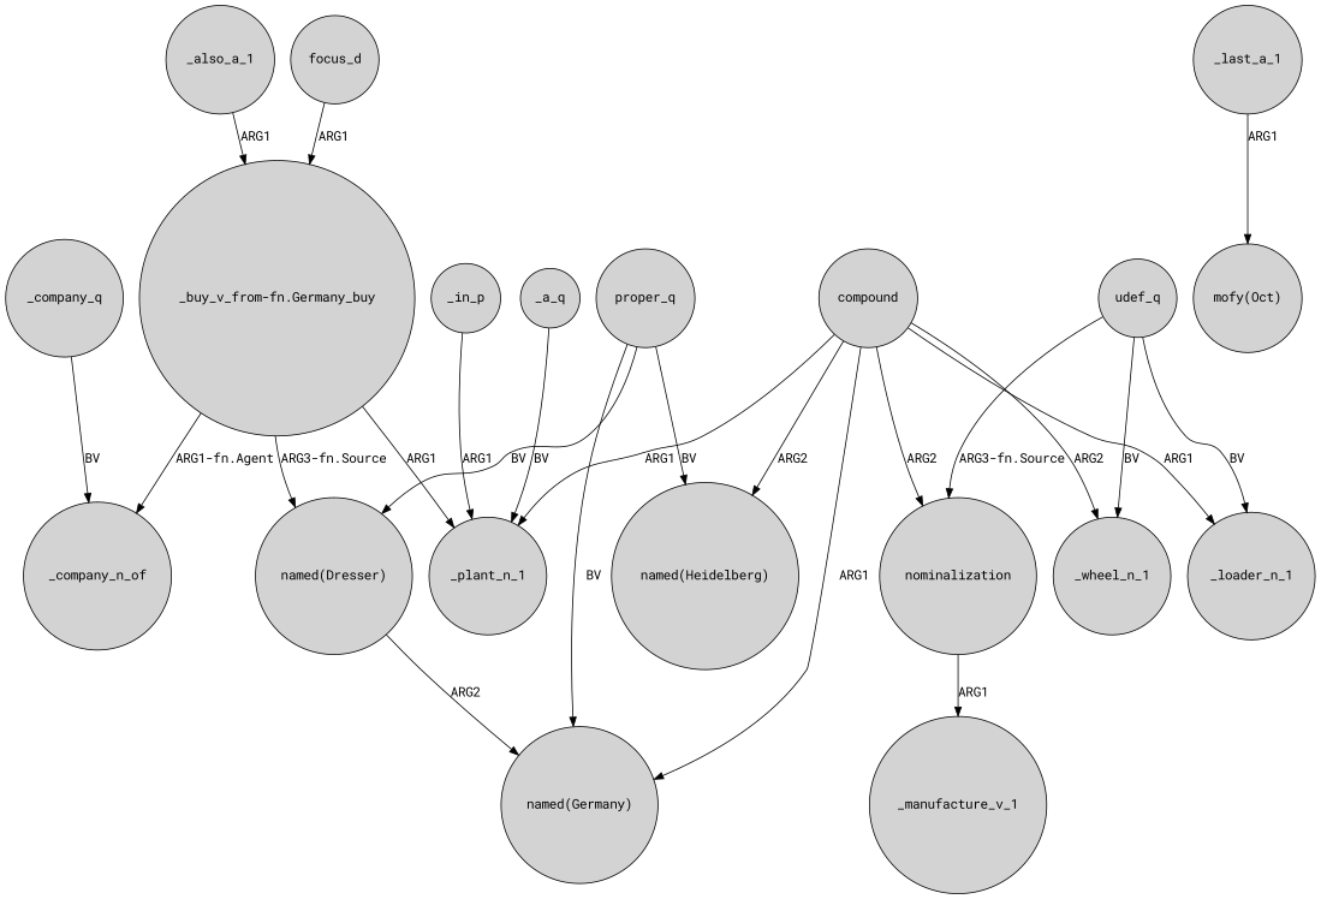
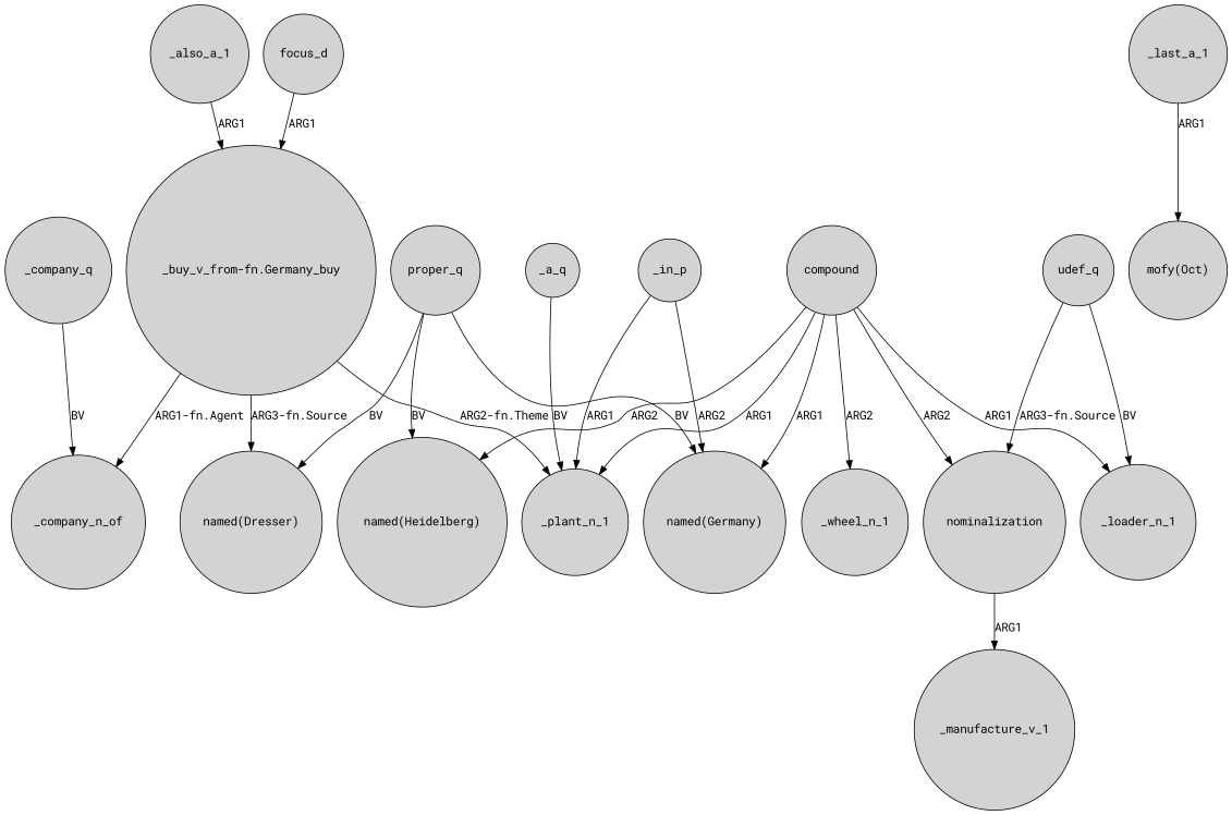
  digraph {
    fontname="Roboto Mono"
    node [fontname="Roboto Mono" shape=circle style=filled]
    edge [fontname="Roboto Mono"]
    n1 [label="_buy_v_from-fn.Germany_buy"]
    _also_a_1
    "named(Dresser)"
    _plant_n_1
    _company_n_of
    focus_d
    compound
    "named(Germany)"
    "named(Heidelberg)"
    _wheel_n_1
    nominalization
    _loader_n_1
    _manufacture_v_1
    proper_q
    udef_q
    _in_p
    n17 [label=_company_q]
    _last_a_1
    "mofy(Oct)"
    _a_q
    n1 -> "named(Dresser)" [label="ARG3-fn.Source"]
-   n1 -> _plant_n_1 [label=ARG1]
+   n1 -> _plant_n_1 [label="ARG2-fn.Theme"]
    n1 -> _company_n_of [label="ARG1-fn.Agent"]
    _also_a_1 -> n1 [label=ARG1]
    focus_d -> n1 [label=ARG1]
    compound -> _plant_n_1 [label=ARG1]
    compound -> "named(Germany)" [label=ARG1]
    compound -> "named(Heidelberg)" [label=ARG2]
    compound -> _wheel_n_1 [label=ARG2]
    compound -> nominalization [label=ARG2]
    compound -> _loader_n_1 [label=ARG1]
    nominalization -> _manufacture_v_1 [label=ARG1]
    proper_q -> "named(Dresser)" [label=BV]
    proper_q -> "named(Germany)" [label=BV]
    proper_q -> "named(Heidelberg)" [label=BV]
-   udef_q -> _wheel_n_1 [label=BV]
    udef_q -> nominalization [label="ARG3-fn.Source"]
    udef_q -> _loader_n_1 [label=BV]
    _in_p -> _plant_n_1 [label=ARG1]
-   "named(Dresser)" -> "named(Germany)" [label=ARG2]
+   _in_p -> "named(Germany)" [label=ARG2]
    n17 -> _company_n_of [label=BV]
    _last_a_1 -> "mofy(Oct)" [label=ARG1]
    _a_q -> _plant_n_1 [label=BV]
  }
